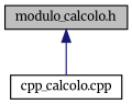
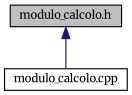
  digraph {
    fontname=Merriweather
    node [color=black fontname=Merriweather fontsize=10 shape=record style=filled]
    n1 [fillcolor=grey75 fontcolor=black height=0.2 label="modulo_calcolo.h" width=0.4]
-   n2 [fillcolor=white height=0.2 label="cpp_calcolo.cpp" width=0.4]
+   n2 [fillcolor=white height=0.2 label="modulo_calcolo.cpp" width=0.4]
    n1 -> n2 [color=midnightblue dir=back fontname=Merriweather fontsize=10 labelfontname=Helvetica labelfontsize=10 style=solid]
  }
